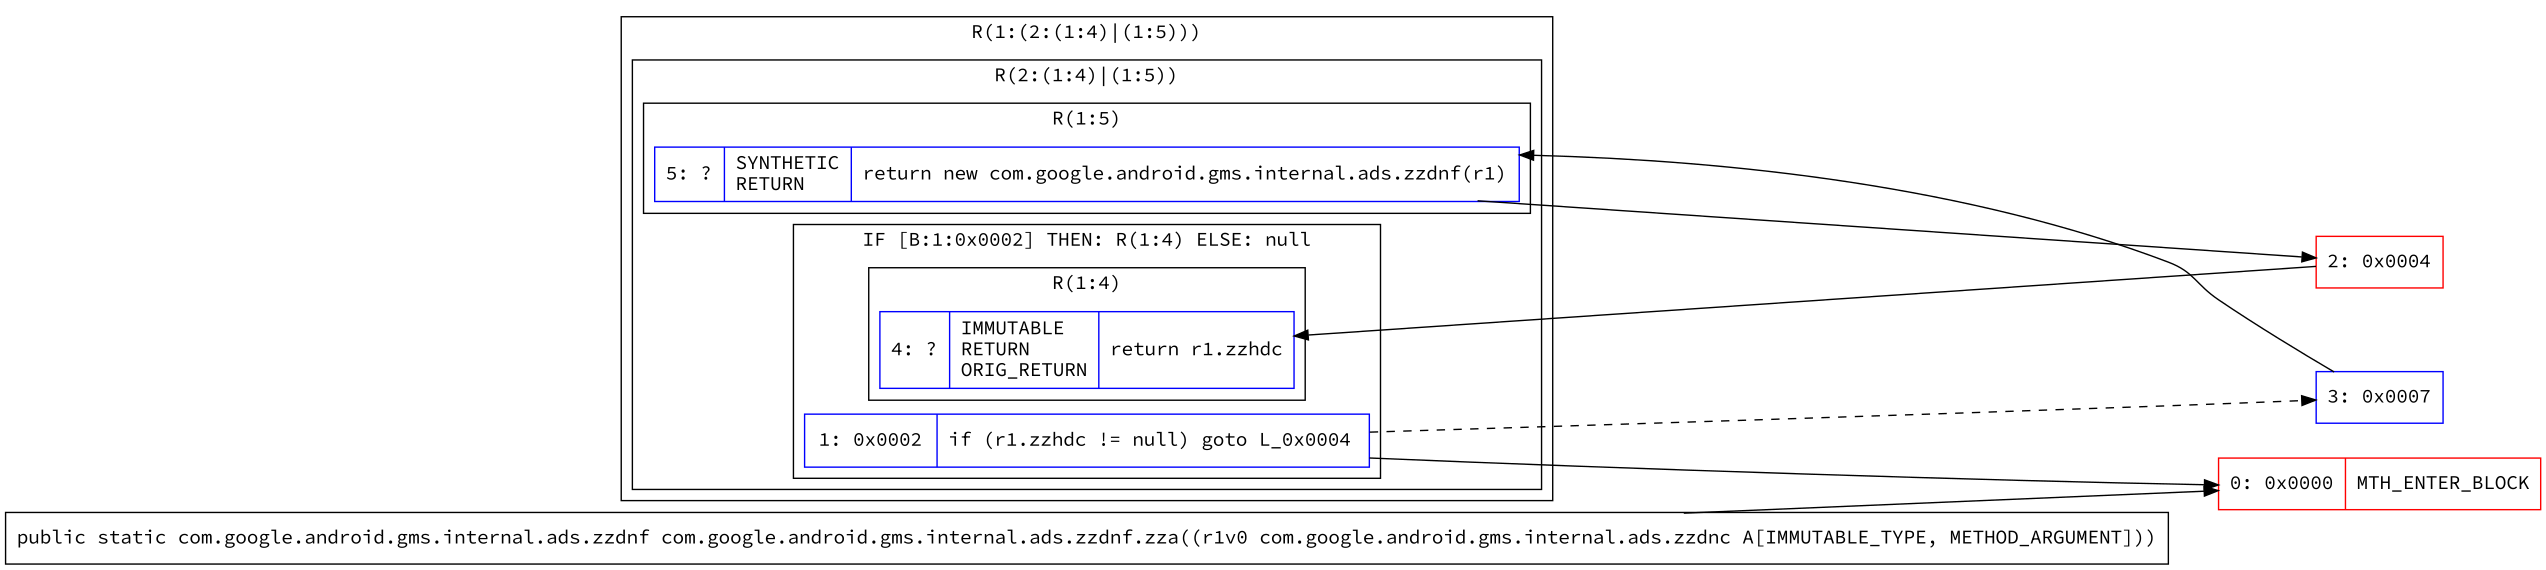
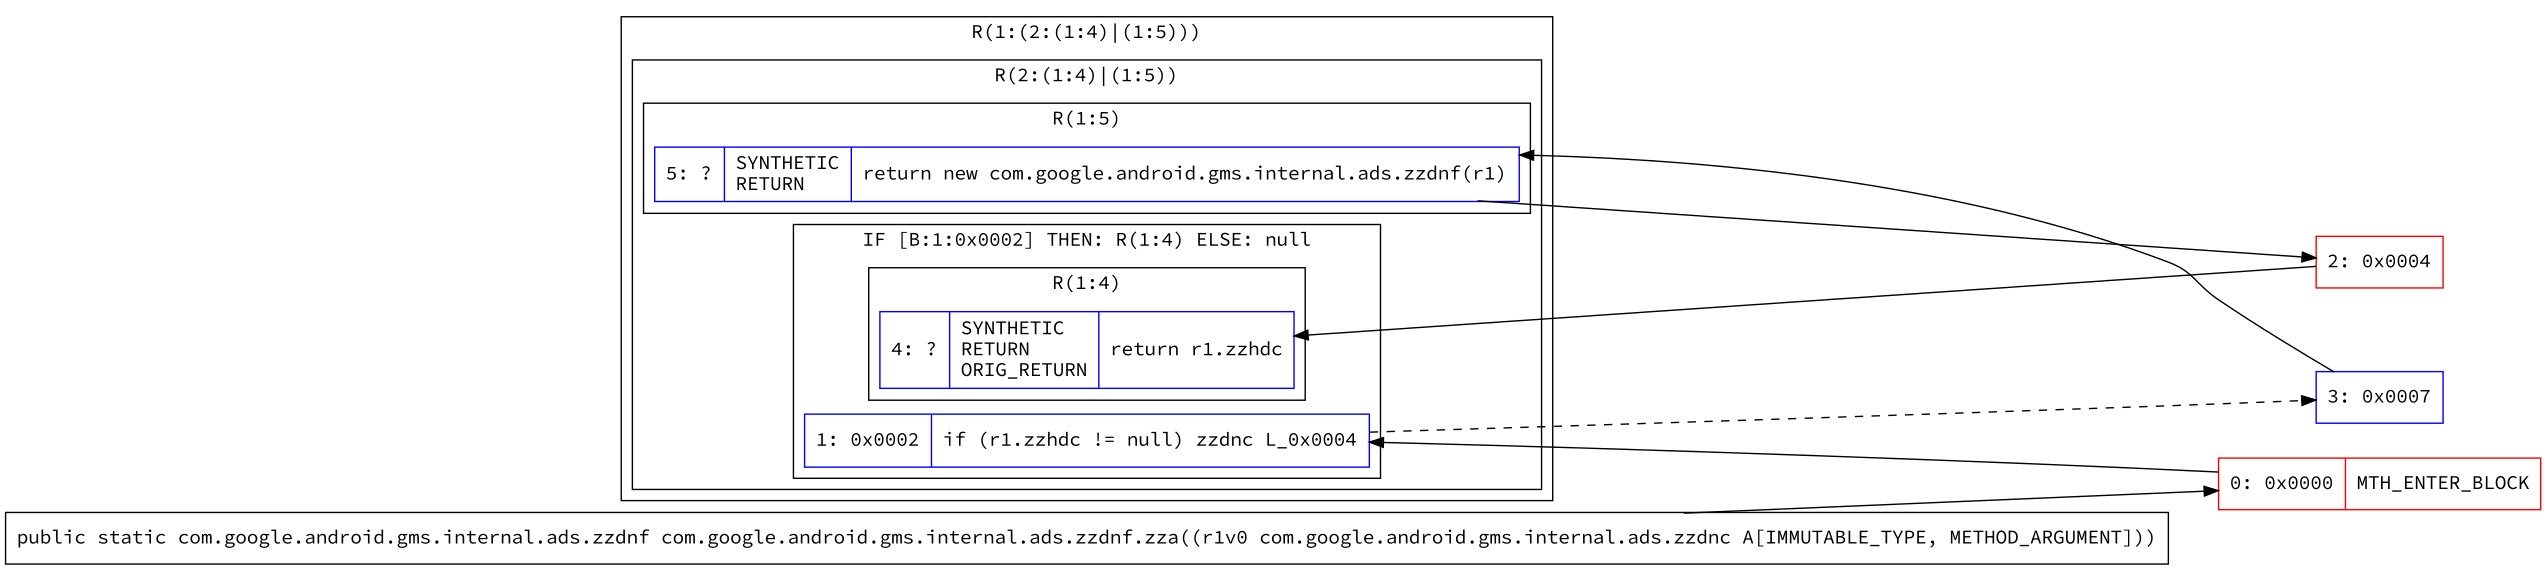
  digraph {
    fontname="Source Code Pro"
    rankdir=LR
    node [color=blue fontname="Source Code Pro" shape=record]
    edge [fontname="Source Code Pro"]
-   n1 [label="{4\:\ ?|IMMUTABLE\lRETURN\lORIG_RETURN\l|return r1.zzhdc\l}"]
-   n2 [label="{1\:\ 0x0002|if (r1.zzhdc != null) goto L_0x0004\l}"]
+   n1 [label="{4\:\ ?|SYNTHETIC\lRETURN\lORIG_RETURN\l|return r1.zzhdc\l}"]
+   n2 [label="{1\:\ 0x0002|if (r1.zzhdc != null) zzdnc L_0x0004\l}"]
    n3 [label="{5\:\ ?|SYNTHETIC\lRETURN\l|return new com.google.android.gms.internal.ads.zzdnf(r1)\l}"]
    n4 [label="{3\:\ 0x0007}"]
    n5 [color=red label="{2\:\ 0x0004}"]
    n6 [color=red label="{0\:\ 0x0000|MTH_ENTER_BLOCK\l}"]
    n7 [label="{public static com.google.android.gms.internal.ads.zzdnf com.google.android.gms.internal.ads.zzdnf.zza((r1v0 com.google.android.gms.internal.ads.zzdnc A[IMMUTABLE_TYPE, METHOD_ARGUMENT])) }" color=""]
    subgraph cluster_1 {
      label="R(1:(2:(1:4)|(1:5)))"
      subgraph cluster_2 {
        label="R(2:(1:4)|(1:5))"
        subgraph cluster_3 {
          label="IF [B:1:0x0002] THEN: R(1:4) ELSE: null"
          n2
          subgraph cluster_4 {
            label="R(1:4)"
            n1
          }
        }
        subgraph cluster_5 {
          label="R(1:5)"
          n3
        }
      }
    }
    n2 -> n4 [style=dashed]
    n3 -> n5
    n4 -> n3
    n5 -> n1
-   n2 -> n6
+   n6 -> n2
    n7 -> n6
  }
